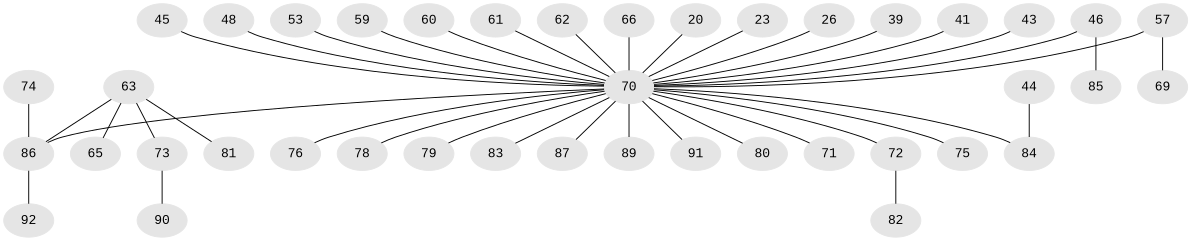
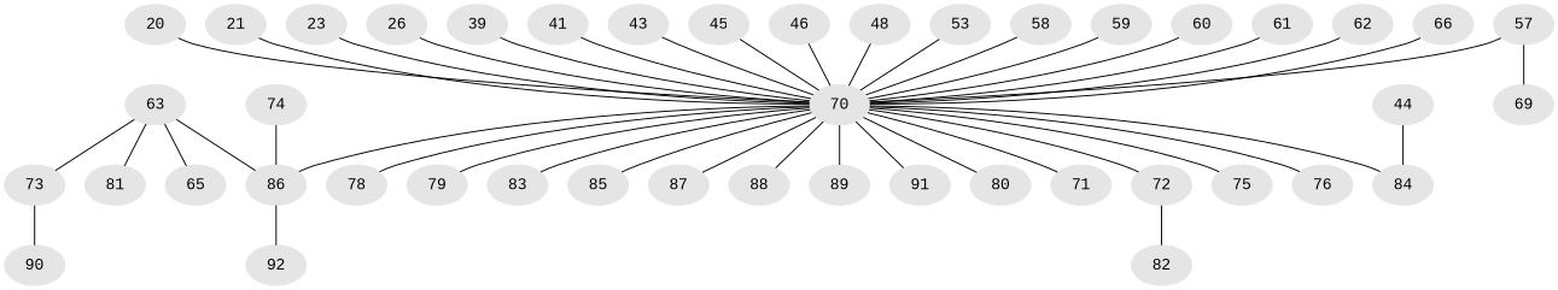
  graph {
    fontname="Liberation Mono"
    node [color=gray90 fontname="Liberation Mono" style=filled]
    edge [fontname="Liberation Mono"]
    70 [super="+28+51+7+67+11+55+64+16"]
    80 [super="+49"]
    86 [super="+68"]
    71
    72 [super="+52+54"]
    75
    76
    78
    79
    83
    84
    85
    87
+   88
    89
    91
    20
+   21
    23
    26
    39
    41
    43
    44
    45
    46
    48
    53
    57
    69
+   58 [super="+38"]
    59 [super="+56"]
    60
    61
    62
    63 [super="+47+31"]
    65
    73 [super="+37"]
    81
    90
    92
    66
    82
    74
    70 -- 80
    70 -- 86
    70 -- 71
    70 -- 72
    70 -- 75
    70 -- 76
    70 -- 78
    70 -- 79
    70 -- 83
    70 -- 84
-   46 -- 85
+   70 -- 85
    70 -- 87
+   70 -- 88
    70 -- 89
    70 -- 91
    86 -- 92
    72 -- 82
    20 -- 70
+   21 -- 70
    23 -- 70
    26 -- 70
    39 -- 70
    41 -- 70
    43 -- 70
    44 -- 84
    45 -- 70
    46 -- 70
    48 -- 70
    53 -- 70
    57 -- 70
    57 -- 69
+   58 -- 70
    59 -- 70
    60 -- 70
    61 -- 70
    62 -- 70
    63 -- 86
    63 -- 65
    63 -- 73
    63 -- 81
    73 -- 90
    66 -- 70
    74 -- 86
  }
